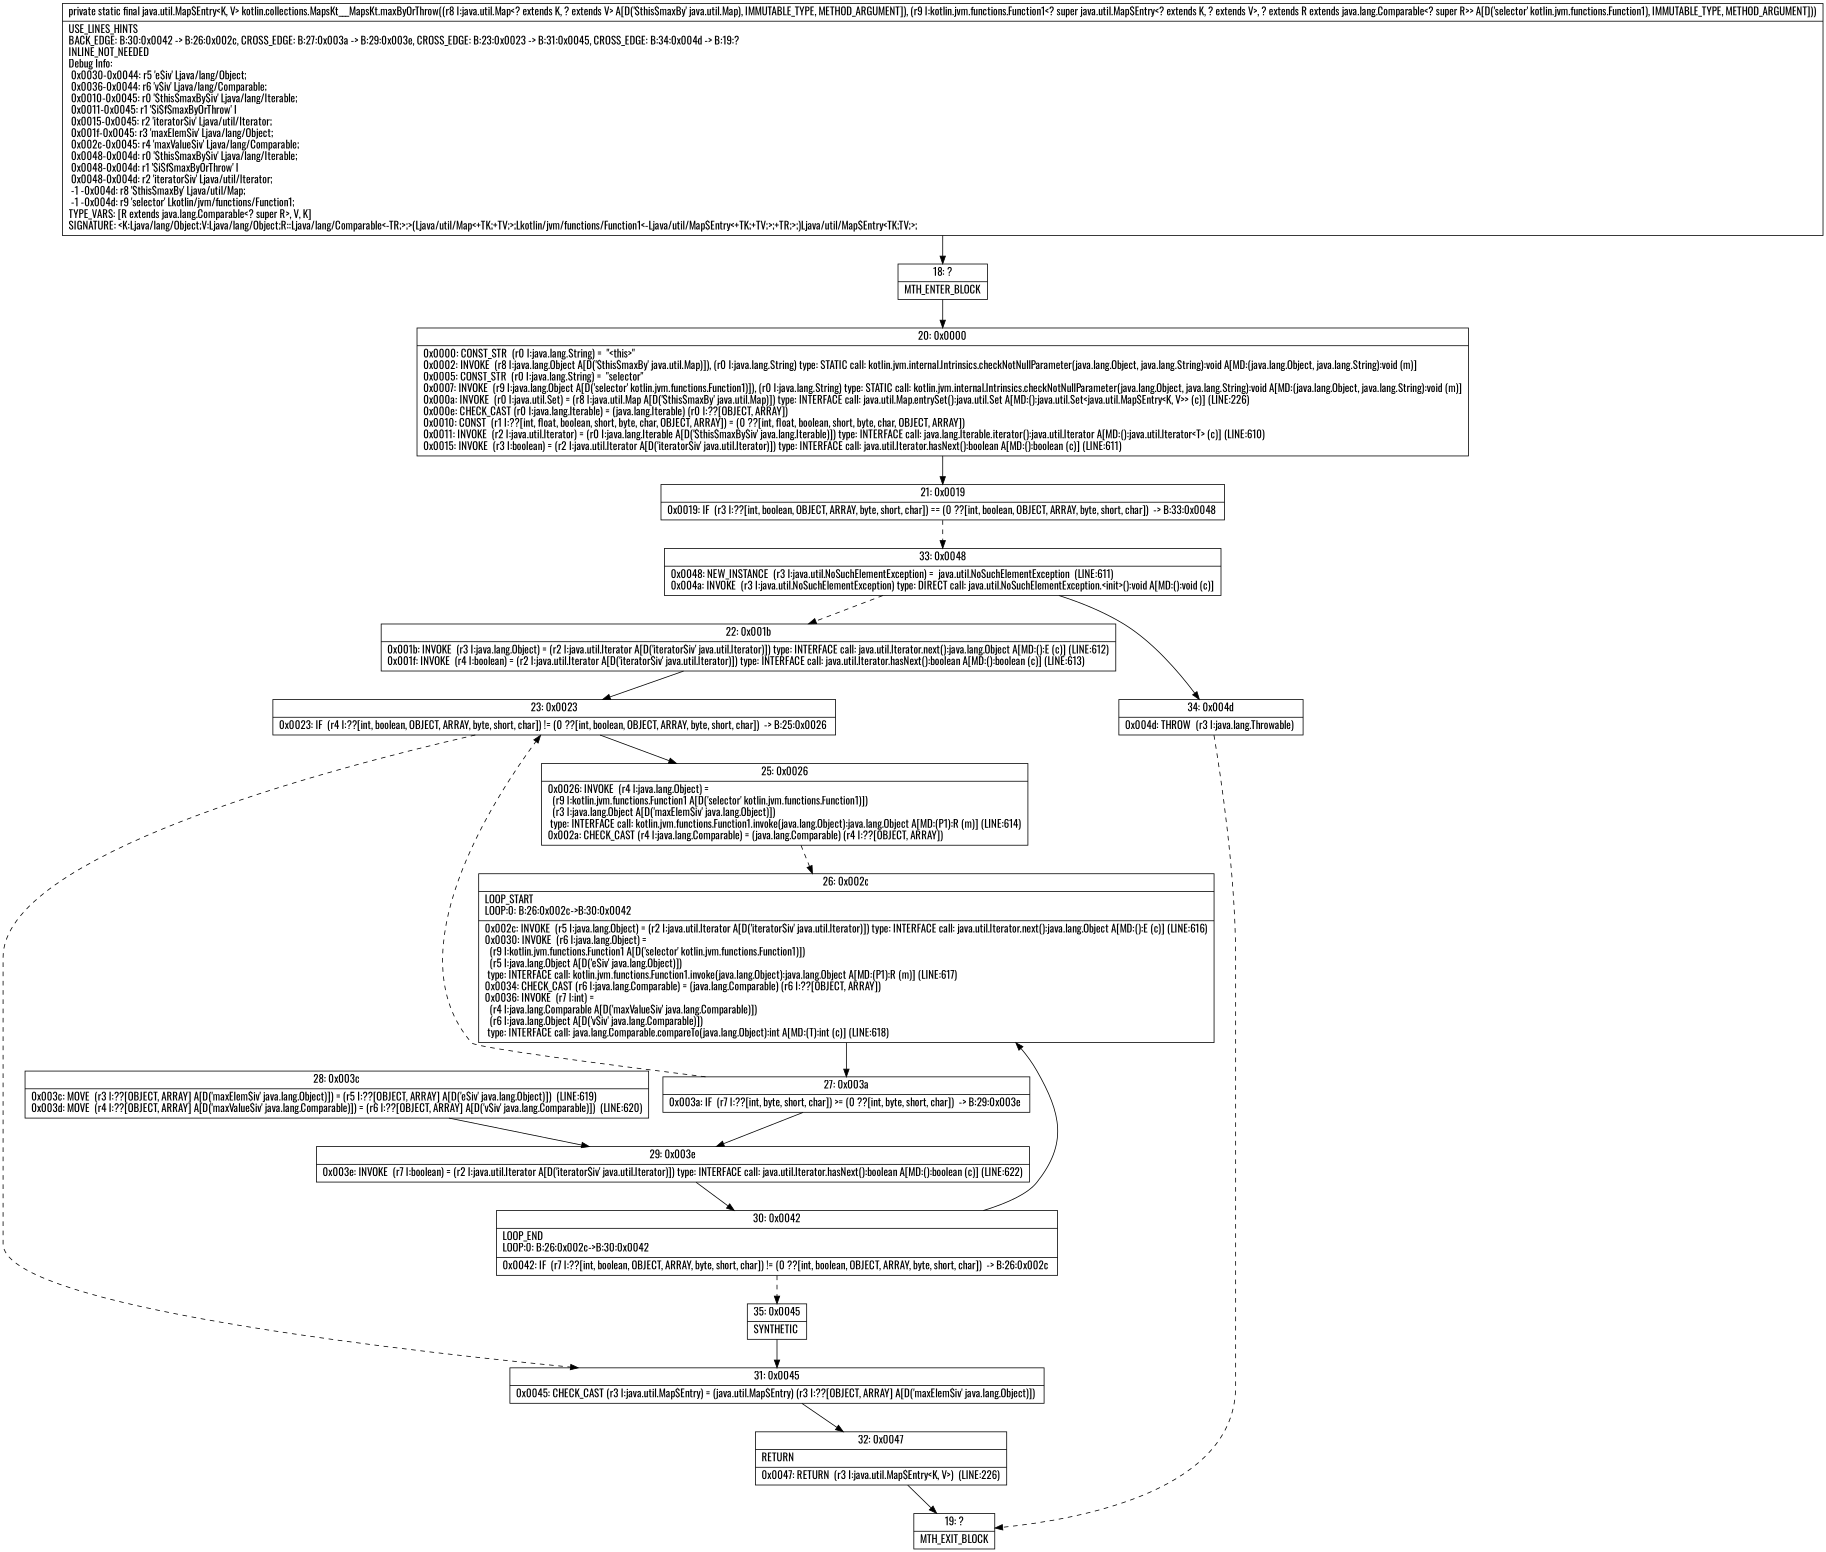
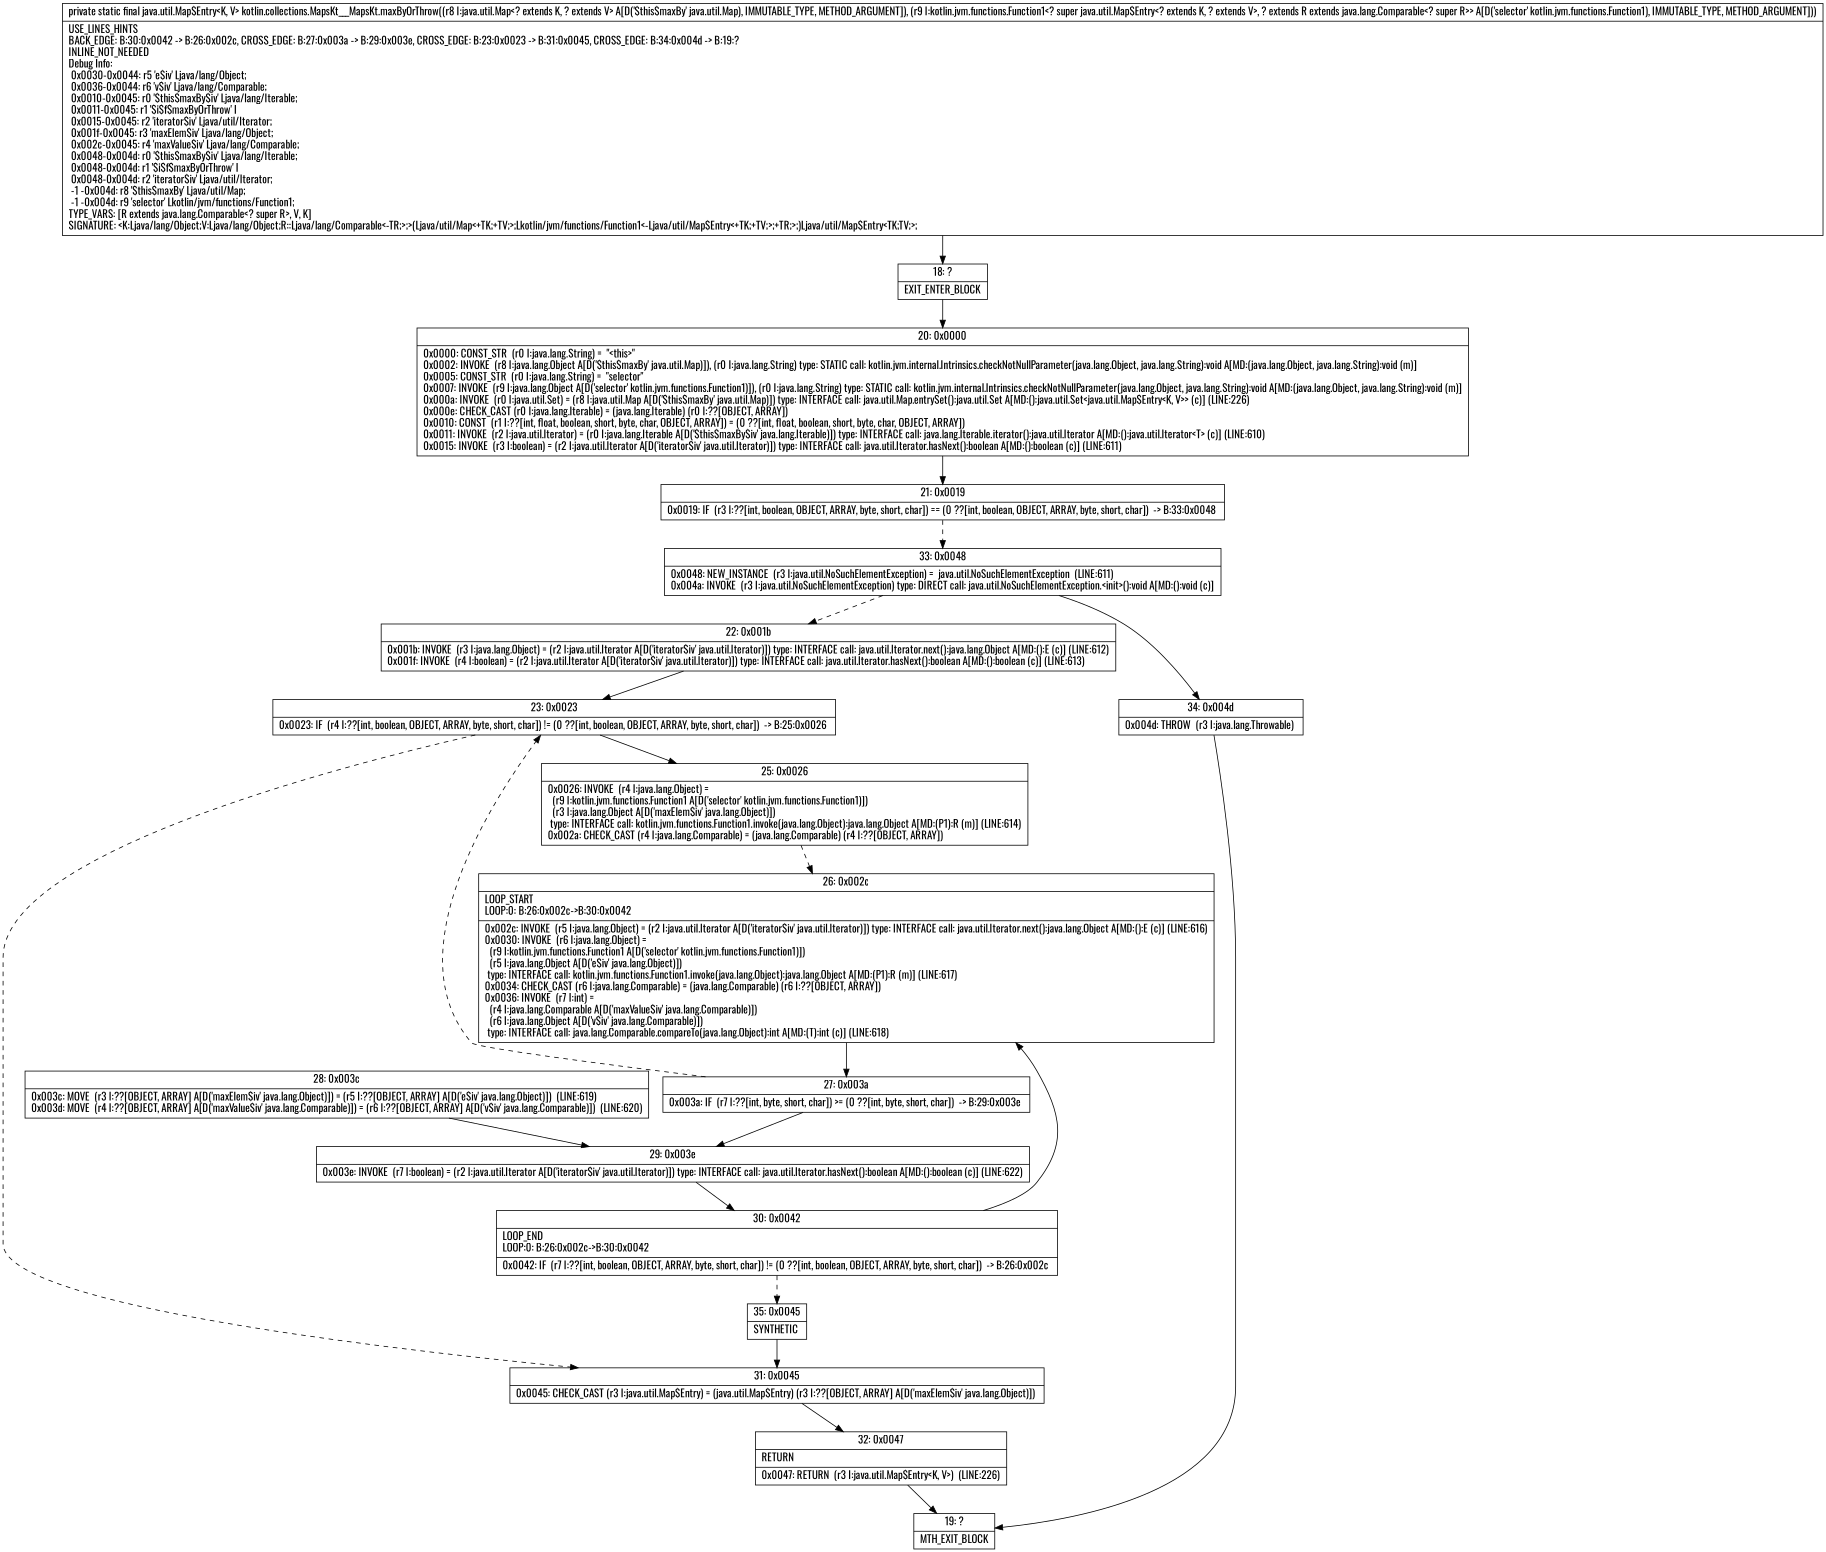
  digraph {
    fontname=Oswald
    node [fontname=Oswald shape=record]
    edge [fontname=Oswald]
-   n1 [label="{18\:\ ?|MTH_ENTER_BLOCK\l}"]
+   n1 [label="{18\:\ ?|EXIT_ENTER_BLOCK\l}"]
    n2 [label="{20\:\ 0x0000|0x0000: CONST_STR  (r0 I:java.lang.String) =  \"\<this\>\" \l0x0002: INVOKE  (r8 I:java.lang.Object A[D('$this$maxBy' java.util.Map)]), (r0 I:java.lang.String) type: STATIC call: kotlin.jvm.internal.Intrinsics.checkNotNullParameter(java.lang.Object, java.lang.String):void A[MD:(java.lang.Object, java.lang.String):void (m)]\l0x0005: CONST_STR  (r0 I:java.lang.String) =  \"selector\" \l0x0007: INVOKE  (r9 I:java.lang.Object A[D('selector' kotlin.jvm.functions.Function1)]), (r0 I:java.lang.String) type: STATIC call: kotlin.jvm.internal.Intrinsics.checkNotNullParameter(java.lang.Object, java.lang.String):void A[MD:(java.lang.Object, java.lang.String):void (m)]\l0x000a: INVOKE  (r0 I:java.util.Set) = (r8 I:java.util.Map A[D('$this$maxBy' java.util.Map)]) type: INTERFACE call: java.util.Map.entrySet():java.util.Set A[MD:():java.util.Set\<java.util.Map$Entry\<K, V\>\> (c)] (LINE:226)\l0x000e: CHECK_CAST (r0 I:java.lang.Iterable) = (java.lang.Iterable) (r0 I:??[OBJECT, ARRAY]) \l0x0010: CONST  (r1 I:??[int, float, boolean, short, byte, char, OBJECT, ARRAY]) = (0 ??[int, float, boolean, short, byte, char, OBJECT, ARRAY]) \l0x0011: INVOKE  (r2 I:java.util.Iterator) = (r0 I:java.lang.Iterable A[D('$this$maxBy$iv' java.lang.Iterable)]) type: INTERFACE call: java.lang.Iterable.iterator():java.util.Iterator A[MD:():java.util.Iterator\<T\> (c)] (LINE:610)\l0x0015: INVOKE  (r3 I:boolean) = (r2 I:java.util.Iterator A[D('iterator$iv' java.util.Iterator)]) type: INTERFACE call: java.util.Iterator.hasNext():boolean A[MD:():boolean (c)] (LINE:611)\l}"]
    n3 [label="{21\:\ 0x0019|0x0019: IF  (r3 I:??[int, boolean, OBJECT, ARRAY, byte, short, char]) == (0 ??[int, boolean, OBJECT, ARRAY, byte, short, char])  \-\> B:33:0x0048 \l}"]
    n4 [label="{33\:\ 0x0048|0x0048: NEW_INSTANCE  (r3 I:java.util.NoSuchElementException) =  java.util.NoSuchElementException  (LINE:611)\l0x004a: INVOKE  (r3 I:java.util.NoSuchElementException) type: DIRECT call: java.util.NoSuchElementException.\<init\>():void A[MD:():void (c)]\l}"]
    n5 [label="{22\:\ 0x001b|0x001b: INVOKE  (r3 I:java.lang.Object) = (r2 I:java.util.Iterator A[D('iterator$iv' java.util.Iterator)]) type: INTERFACE call: java.util.Iterator.next():java.lang.Object A[MD:():E (c)] (LINE:612)\l0x001f: INVOKE  (r4 I:boolean) = (r2 I:java.util.Iterator A[D('iterator$iv' java.util.Iterator)]) type: INTERFACE call: java.util.Iterator.hasNext():boolean A[MD:():boolean (c)] (LINE:613)\l}"]
    n6 [label="{23\:\ 0x0023|0x0023: IF  (r4 I:??[int, boolean, OBJECT, ARRAY, byte, short, char]) != (0 ??[int, boolean, OBJECT, ARRAY, byte, short, char])  \-\> B:25:0x0026 \l}"]
    n7 [label="{34\:\ 0x004d|0x004d: THROW  (r3 I:java.lang.Throwable) \l}"]
    n8 [label="{25\:\ 0x0026|0x0026: INVOKE  (r4 I:java.lang.Object) = \l  (r9 I:kotlin.jvm.functions.Function1 A[D('selector' kotlin.jvm.functions.Function1)])\l  (r3 I:java.lang.Object A[D('maxElem$iv' java.lang.Object)])\l type: INTERFACE call: kotlin.jvm.functions.Function1.invoke(java.lang.Object):java.lang.Object A[MD:(P1):R (m)] (LINE:614)\l0x002a: CHECK_CAST (r4 I:java.lang.Comparable) = (java.lang.Comparable) (r4 I:??[OBJECT, ARRAY]) \l}"]
    n9 [label="{31\:\ 0x0045|0x0045: CHECK_CAST (r3 I:java.util.Map$Entry) = (java.util.Map$Entry) (r3 I:??[OBJECT, ARRAY] A[D('maxElem$iv' java.lang.Object)]) \l}"]
    n10 [label="{26\:\ 0x002c|LOOP_START\lLOOP:0: B:26:0x002c\-\>B:30:0x0042\l|0x002c: INVOKE  (r5 I:java.lang.Object) = (r2 I:java.util.Iterator A[D('iterator$iv' java.util.Iterator)]) type: INTERFACE call: java.util.Iterator.next():java.lang.Object A[MD:():E (c)] (LINE:616)\l0x0030: INVOKE  (r6 I:java.lang.Object) = \l  (r9 I:kotlin.jvm.functions.Function1 A[D('selector' kotlin.jvm.functions.Function1)])\l  (r5 I:java.lang.Object A[D('e$iv' java.lang.Object)])\l type: INTERFACE call: kotlin.jvm.functions.Function1.invoke(java.lang.Object):java.lang.Object A[MD:(P1):R (m)] (LINE:617)\l0x0034: CHECK_CAST (r6 I:java.lang.Comparable) = (java.lang.Comparable) (r6 I:??[OBJECT, ARRAY]) \l0x0036: INVOKE  (r7 I:int) = \l  (r4 I:java.lang.Comparable A[D('maxValue$iv' java.lang.Comparable)])\l  (r6 I:java.lang.Object A[D('v$iv' java.lang.Comparable)])\l type: INTERFACE call: java.lang.Comparable.compareTo(java.lang.Object):int A[MD:(T):int (c)] (LINE:618)\l}"]
    n11 [label="{32\:\ 0x0047|RETURN\l|0x0047: RETURN  (r3 I:java.util.Map$Entry\<K, V\>)  (LINE:226)\l}"]
    n12 [label="{27\:\ 0x003a|0x003a: IF  (r7 I:??[int, byte, short, char]) \>= (0 ??[int, byte, short, char])  \-\> B:29:0x003e \l}"]
    n13 [label="{29\:\ 0x003e|0x003e: INVOKE  (r7 I:boolean) = (r2 I:java.util.Iterator A[D('iterator$iv' java.util.Iterator)]) type: INTERFACE call: java.util.Iterator.hasNext():boolean A[MD:():boolean (c)] (LINE:622)\l}"]
    n14 [label="{28\:\ 0x003c|0x003c: MOVE  (r3 I:??[OBJECT, ARRAY] A[D('maxElem$iv' java.lang.Object)]) = (r5 I:??[OBJECT, ARRAY] A[D('e$iv' java.lang.Object)])  (LINE:619)\l0x003d: MOVE  (r4 I:??[OBJECT, ARRAY] A[D('maxValue$iv' java.lang.Comparable)]) = (r6 I:??[OBJECT, ARRAY] A[D('v$iv' java.lang.Comparable)])  (LINE:620)\l}"]
    n15 [label="{30\:\ 0x0042|LOOP_END\lLOOP:0: B:26:0x002c\-\>B:30:0x0042\l|0x0042: IF  (r7 I:??[int, boolean, OBJECT, ARRAY, byte, short, char]) != (0 ??[int, boolean, OBJECT, ARRAY, byte, short, char])  \-\> B:26:0x002c \l}"]
    n16 [label="{35\:\ 0x0045|SYNTHETIC\l}"]
    n17 [label="{19\:\ ?|MTH_EXIT_BLOCK\l}"]
    n18 [label="{private static final java.util.Map$Entry\<K, V\> kotlin.collections.MapsKt___MapsKt.maxByOrThrow((r8 I:java.util.Map\<? extends K, ? extends V\> A[D('$this$maxBy' java.util.Map), IMMUTABLE_TYPE, METHOD_ARGUMENT]), (r9 I:kotlin.jvm.functions.Function1\<? super java.util.Map$Entry\<? extends K, ? extends V\>, ? extends R extends java.lang.Comparable\<? super R\>\> A[D('selector' kotlin.jvm.functions.Function1), IMMUTABLE_TYPE, METHOD_ARGUMENT]))  | USE_LINES_HINTS\lBACK_EDGE: B:30:0x0042 \-\> B:26:0x002c, CROSS_EDGE: B:27:0x003a \-\> B:29:0x003e, CROSS_EDGE: B:23:0x0023 \-\> B:31:0x0045, CROSS_EDGE: B:34:0x004d \-\> B:19:?\lINLINE_NOT_NEEDED\lDebug Info:\l  0x0030\-0x0044: r5 'e$iv' Ljava\/lang\/Object;\l  0x0036\-0x0044: r6 'v$iv' Ljava\/lang\/Comparable;\l  0x0010\-0x0045: r0 '$this$maxBy$iv' Ljava\/lang\/Iterable;\l  0x0011\-0x0045: r1 '$i$f$maxByOrThrow' I\l  0x0015\-0x0045: r2 'iterator$iv' Ljava\/util\/Iterator;\l  0x001f\-0x0045: r3 'maxElem$iv' Ljava\/lang\/Object;\l  0x002c\-0x0045: r4 'maxValue$iv' Ljava\/lang\/Comparable;\l  0x0048\-0x004d: r0 '$this$maxBy$iv' Ljava\/lang\/Iterable;\l  0x0048\-0x004d: r1 '$i$f$maxByOrThrow' I\l  0x0048\-0x004d: r2 'iterator$iv' Ljava\/util\/Iterator;\l  \-1 \-0x004d: r8 '$this$maxBy' Ljava\/util\/Map;\l  \-1 \-0x004d: r9 'selector' Lkotlin\/jvm\/functions\/Function1;\lTYPE_VARS: [R extends java.lang.Comparable\<? super R\>, V, K]\lSIGNATURE: \<K:Ljava\/lang\/Object;V:Ljava\/lang\/Object;R::Ljava\/lang\/Comparable\<\-TR;\>;\>(Ljava\/util\/Map\<+TK;+TV;\>;Lkotlin\/jvm\/functions\/Function1\<\-Ljava\/util\/Map$Entry\<+TK;+TV;\>;+TR;\>;)Ljava\/util\/Map$Entry\<TK;TV;\>;\l}"]
    n1 -> n2
    n2 -> n3
    n3 -> n4 [style=dashed]
    n4 -> n5 [style=dashed]
    n4 -> n7
    n5 -> n6
    n6 -> n8
    n6 -> n9 [style=dashed]
-   n7 -> n17 [style=dashed]
+   n7 -> n17
    n8 -> n10 [style=dashed]
    n9 -> n11
    n10 -> n12
    n11 -> n17
    n12 -> n6 [style=dashed]
    n12 -> n13
    n13 -> n15
    n14 -> n13
    n15 -> n10
    n15 -> n16 [style=dashed]
    n16 -> n9
    n18 -> n1
  }
